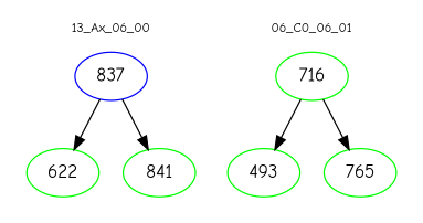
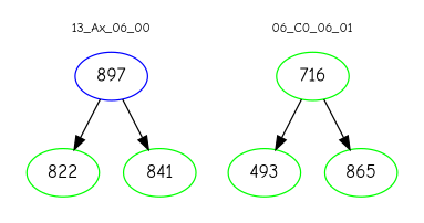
  digraph {
    fontname="Comic Neue"
    node [color=green fontname="Comic Neue"]
    edge [color=black fontname="Comic Neue"]
-   n1 [color=blue label=837]
-   n2 [label=622]
+   n1 [color=blue label=897]
+   n2 [label=822]
    n3 [label=841]
    n4 [label=716]
    n5 [label=493]
-   n6 [label=765]
+   n6 [label=865]
    subgraph cluster_1 {
      color=white
      fontsize=10
      label="13_Ax_06_00"
      n1
      n2
      n3
    }
    subgraph cluster_2 {
      color=white
      fontsize=10
      label="06_C0_06_01"
      n4
      n5
      n6
    }
    n1 -> n2
    n1 -> n3
    n4 -> n5
    n4 -> n6
  }
